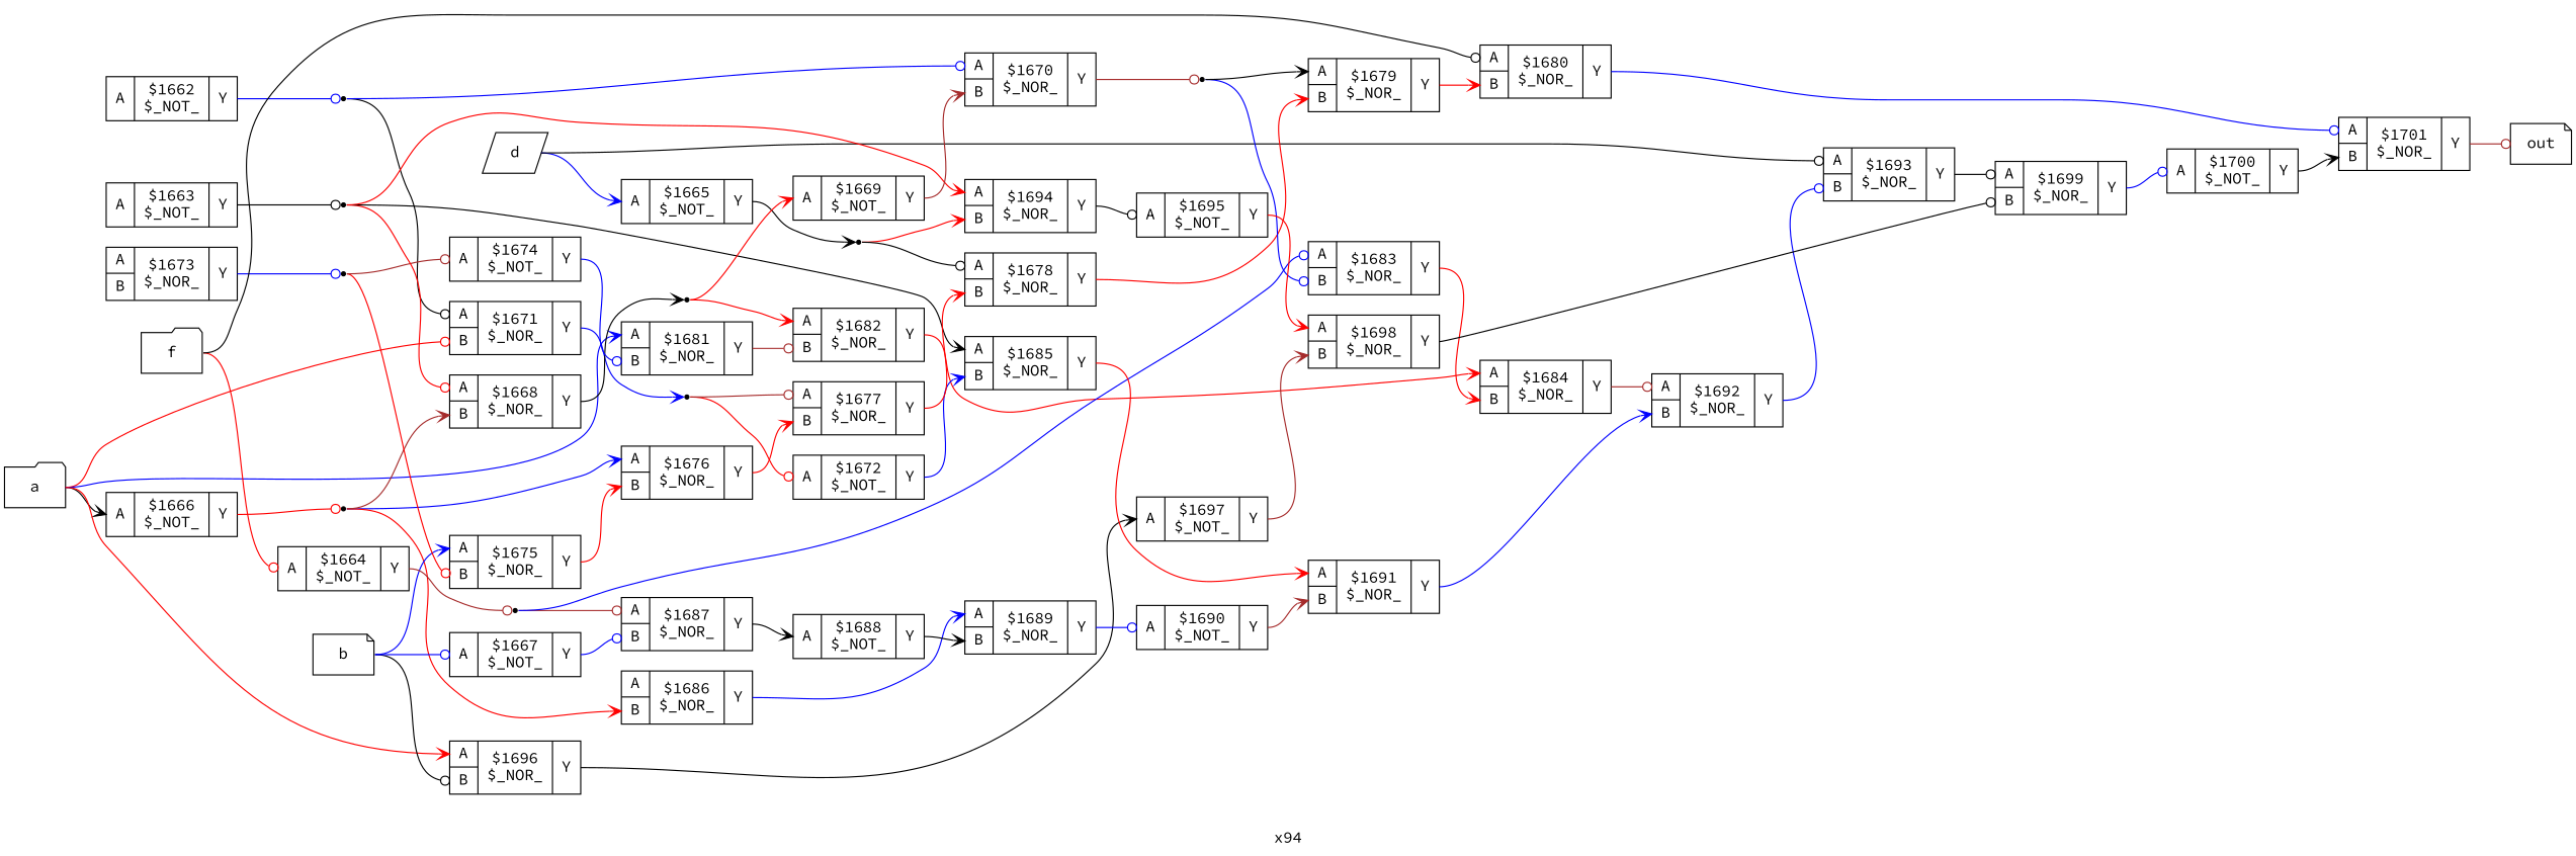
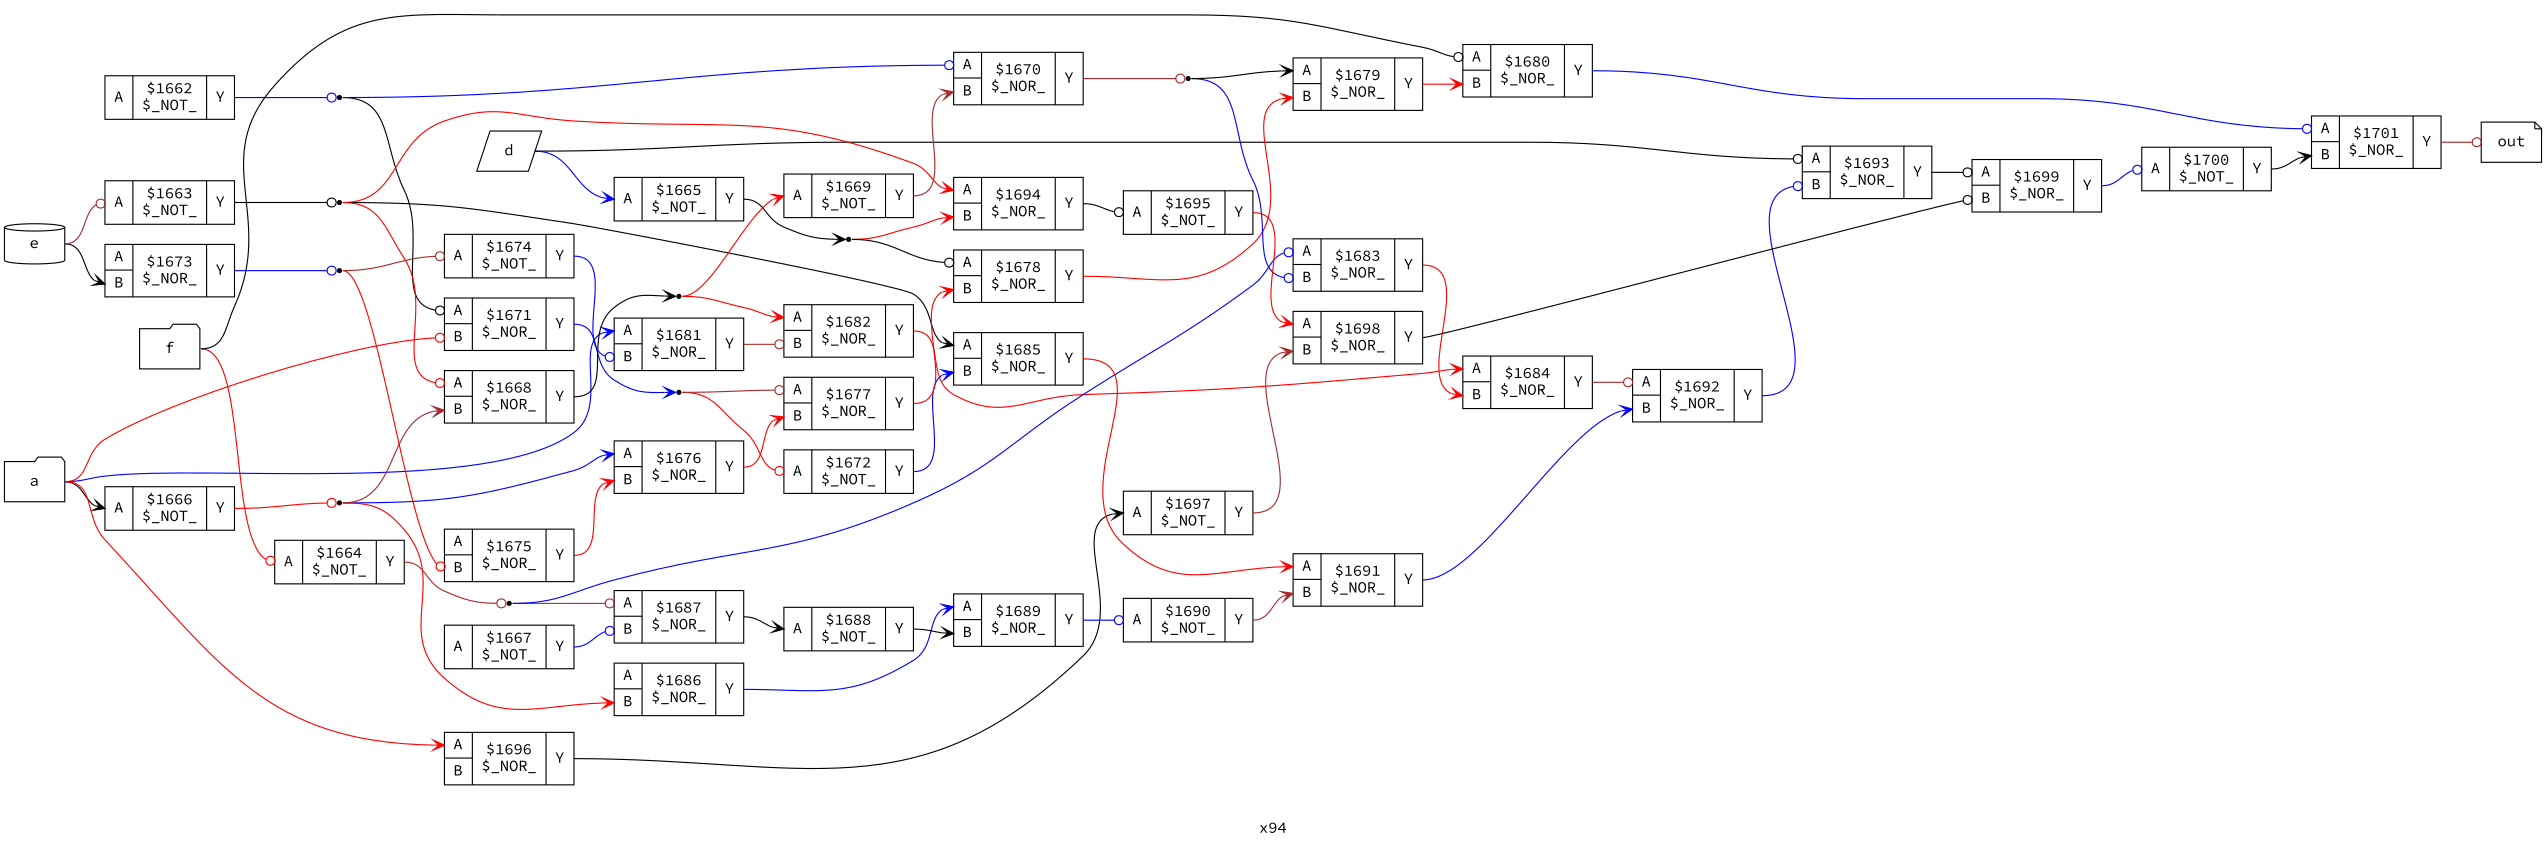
  digraph {
    fontname="Source Code Pro"
    label=x94
    rankdir=LR
    remincross=true
    node [fontname="Source Code Pro" shape=record]
    edge [arrowhead=vee color=red fontname="Source Code Pro" headport="p47:w" tailport="p48:e"]
    n40 [color=black fontcolor=black label=a shape=folder]
    c53 [label="{{<p47> A}|$1666\n$_NOT_|{<p48> Y}}"]
    c59 [label="{{<p47> A|<p55> B}|$1671\n$_NOR_|{<p48> Y}}"]
    c69 [label="{{<p47> A|<p55> B}|$1681\n$_NOR_|{<p48> Y}}"]
    c84 [label="{{<p47> A|<p55> B}|$1696\n$_NOR_|{<p48> Y}}"]
    n3 [shape=point]
    n8 [shape=point]
    c70 [label="{{<p47> A|<p55> B}|$1682\n$_NOR_|{<p48> Y}}"]
    c85 [label="{{<p47> A}|$1697\n$_NOT_|{<p48> Y}}"]
-   n41 [color=black fontcolor=black label=b shape=note]
    c54 [label="{{<p47> A}|$1667\n$_NOT_|{<p48> Y}}"]
    c63 [label="{{<p47> A|<p55> B}|$1675\n$_NOR_|{<p48> Y}}"]
    c75 [label="{{<p47> A|<p55> B}|$1687\n$_NOR_|{<p48> Y}}"]
    c64 [label="{{<p47> A|<p55> B}|$1676\n$_NOR_|{<p48> Y}}"]
    c49 [label="{{<p47> A}|$1662\n$_NOT_|{<p48> Y}}"]
    n38 [shape=point]
    c61 [label="{{<p47> A|<p55> B}|$1673\n$_NOR_|{<p48> Y}}"]
    n10 [shape=point]
    c74 [label="{{<p47> A|<p55> B}|$1686\n$_NOR_|{<p48> Y}}"]
    c77 [label="{{<p47> A|<p55> B}|$1689\n$_NOR_|{<p48> Y}}"]
    n43 [color=black fontcolor=black label=d shape=parallelogram]
    c52 [label="{{<p47> A}|$1665\n$_NOT_|{<p48> Y}}"]
    c81 [label="{{<p47> A|<p55> B}|$1693\n$_NOR_|{<p48> Y}}"]
    n2 [shape=point]
    c87 [label="{{<p47> A|<p55> B}|$1699\n$_NOR_|{<p48> Y}}"]
+   n44 [color=black fontcolor=black label=e shape=cylinder]
    c50 [label="{{<p47> A}|$1663\n$_NOT_|{<p48> Y}}"]
    n39 [shape=point]
    n45 [color=black fontcolor=black label=f shape=folder]
    c51 [label="{{<p47> A}|$1664\n$_NOT_|{<p48> Y}}"]
    c68 [label="{{<p47> A|<p55> B}|$1680\n$_NOR_|{<p48> Y}}"]
    n1 [shape=point]
    c89 [label="{{<p47> A|<p55> B}|$1701\n$_NOR_|{<p48> Y}}"]
    n46 [color=black fontcolor=black label=out shape=note]
    c58 [label="{{<p47> A|<p55> B}|$1670\n$_NOR_|{<p48> Y}}"]
    c56 [label="{{<p47> A|<p55> B}|$1668\n$_NOR_|{<p48> Y}}"]
    c73 [label="{{<p47> A|<p55> B}|$1685\n$_NOR_|{<p48> Y}}"]
    c82 [label="{{<p47> A|<p55> B}|$1694\n$_NOR_|{<p48> Y}}"]
    c71 [label="{{<p47> A|<p55> B}|$1683\n$_NOR_|{<p48> Y}}"]
    c66 [label="{{<p47> A|<p55> B}|$1678\n$_NOR_|{<p48> Y}}"]
    c76 [label="{{<p47> A}|$1688\n$_NOT_|{<p48> Y}}"]
    n5 [shape=point]
    c57 [label="{{<p47> A}|$1669\n$_NOT_|{<p48> Y}}"]
    n7 [shape=point]
    c67 [label="{{<p47> A|<p55> B}|$1679\n$_NOR_|{<p48> Y}}"]
    c60 [label="{{<p47> A}|$1672\n$_NOT_|{<p48> Y}}"]
    c65 [label="{{<p47> A|<p55> B}|$1677\n$_NOR_|{<p48> Y}}"]
    c79 [label="{{<p47> A|<p55> B}|$1691\n$_NOR_|{<p48> Y}}"]
    c62 [label="{{<p47> A}|$1674\n$_NOT_|{<p48> Y}}"]
    c72 [label="{{<p47> A|<p55> B}|$1684\n$_NOR_|{<p48> Y}}"]
    c80 [label="{{<p47> A|<p55> B}|$1692\n$_NOR_|{<p48> Y}}"]
    c78 [label="{{<p47> A}|$1690\n$_NOT_|{<p48> Y}}"]
    c88 [label="{{<p47> A}|$1700\n$_NOT_|{<p48> Y}}"]
    c83 [label="{{<p47> A}|$1695\n$_NOT_|{<p48> Y}}"]
    c86 [label="{{<p47> A|<p55> B}|$1698\n$_NOR_|{<p48> Y}}"]
    n40 -> c53 [color=black tailport=e]
    n40 -> c59 [arrowhead=odot headport="p55:w" tailport=e]
    n40 -> c69 [color=blue tailport=e]
    n40 -> c84 [tailport=e]
    c53 -> n3 [arrowhead=odot headport=w]
    c59 -> n8 [color=blue headport=w]
    c69 -> c70 [arrowhead=odot color=brown headport="p55:w"]
    c84 -> c85 [color=black]
    n3 -> c64 [color=blue tailport=e]
    n3 -> c74 [headport="p55:w" tailport=e]
    n3 -> c56 [color=brown headport="p55:w" tailport=e]
    n8 -> c60 [arrowhead=odot tailport=e]
    n8 -> c65 [arrowhead=odot color=brown tailport=e]
    c70 -> c72
    c85 -> c86 [color=brown headport="p55:w"]
-   n41 -> c84 [arrowhead=odot color=black headport="p55:w" tailport=e]
-   n41 -> c54 [arrowhead=odot color=blue tailport=e]
-   n41 -> c63 [color=blue tailport=e]
    c54 -> c75 [arrowhead=odot color=blue headport="p55:w"]
    c63 -> c64 [headport="p55:w"]
    c75 -> c76 [color=black]
    c64 -> c65 [headport="p55:w"]
    c49 -> n38 [arrowhead=odot color=blue headport=w]
    n38 -> c59 [arrowhead=odot color=black tailport=e]
    n38 -> c58 [arrowhead=odot color=blue tailport=e]
    c61 -> n10 [arrowhead=odot color=blue headport=w]
    n10 -> c63 [arrowhead=odot headport="p55:w" tailport=e]
    n10 -> c62 [arrowhead=odot color=brown tailport=e]
    c74 -> c77 [color=blue]
    c77 -> c78 [arrowhead=odot color=blue]
    n43 -> c52 [color=blue tailport=e]
    n43 -> c81 [arrowhead=odot color=black tailport=e]
    c52 -> n2 [color=black headport=w]
    c81 -> c87 [arrowhead=odot color=black]
    n2 -> c82 [headport="p55:w" tailport=e]
    n2 -> c66 [arrowhead=odot color=black tailport=e]
    c87 -> c88 [arrowhead=odot color=blue]
+   n44 -> c61 [color=black headport="p55:w" tailport=e]
+   n44 -> c50 [arrowhead=odot color=brown tailport=e]
    c50 -> n39 [arrowhead=odot color=black headport=w]
    n39 -> c56 [arrowhead=odot tailport=e]
    n39 -> c73 [color=black tailport=e]
    n39 -> c82 [tailport=e]
    n45 -> c51 [arrowhead=odot tailport=e]
    n45 -> c68 [arrowhead=odot color=black tailport=e]
    c51 -> n1 [arrowhead=odot color=brown headport=w]
    c68 -> c89 [arrowhead=odot color=blue]
    n1 -> c75 [arrowhead=odot color=brown tailport=e]
    n1 -> c71 [arrowhead=odot color=blue tailport=e]
    c89 -> n46 [arrowhead=odot color=brown headport=w]
    c58 -> n7 [arrowhead=odot color=brown headport=w]
    c56 -> n5 [color=black headport=w]
    c73 -> c79
    c82 -> c83 [arrowhead=odot color=black]
    c71 -> c72 [headport="p55:w"]
    c66 -> c67 [headport="p55:w"]
    c76 -> c77 [color=black headport="p55:w"]
    n5 -> c70 [tailport=e]
    n5 -> c57 [tailport=e]
    c57 -> c58 [color=brown headport="p55:w"]
    n7 -> c71 [arrowhead=odot color=blue headport="p55:w" tailport=e]
    n7 -> c67 [color=black tailport=e]
    c67 -> c68 [headport="p55:w"]
    c60 -> c73 [color=blue headport="p55:w"]
    c65 -> c66 [headport="p55:w"]
    c79 -> c80 [color=blue headport="p55:w"]
    c62 -> c69 [arrowhead=odot color=blue headport="p55:w"]
    c72 -> c80 [arrowhead=odot color=brown]
    c80 -> c81 [arrowhead=odot color=blue headport="p55:w"]
    c78 -> c79 [color=brown headport="p55:w"]
    c88 -> c89 [color=black headport="p55:w"]
    c83 -> c86
    c86 -> c87 [arrowhead=odot color=black headport="p55:w"]
  }
